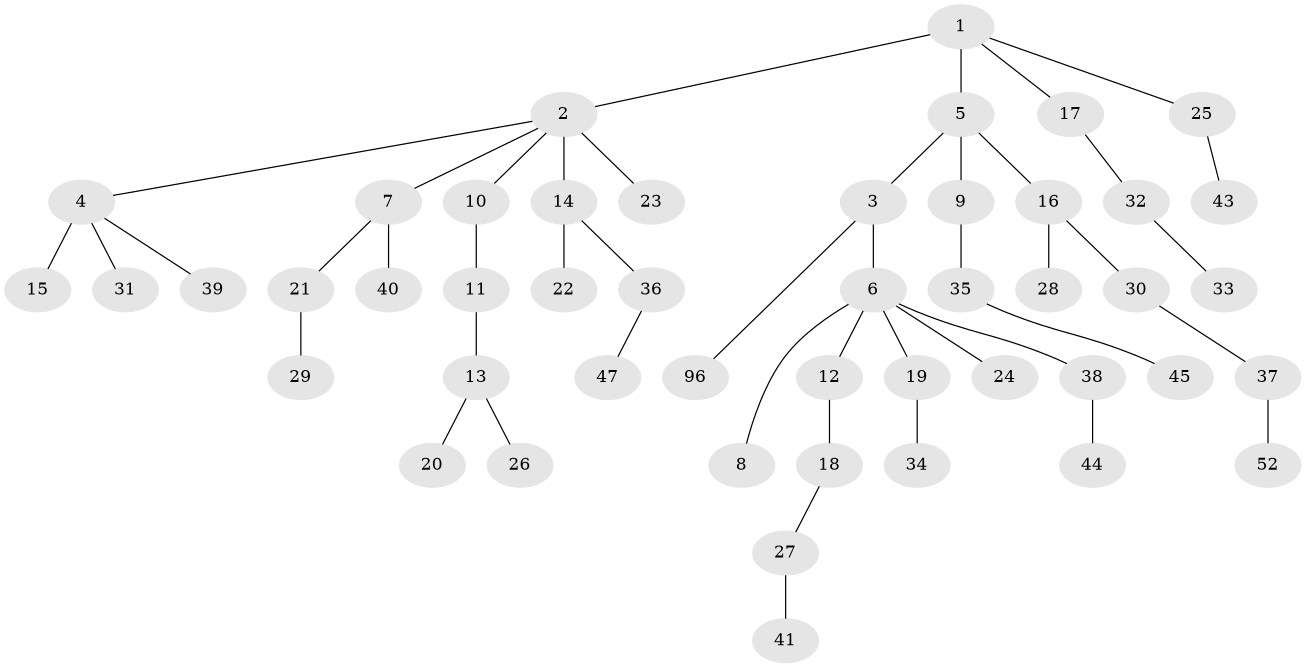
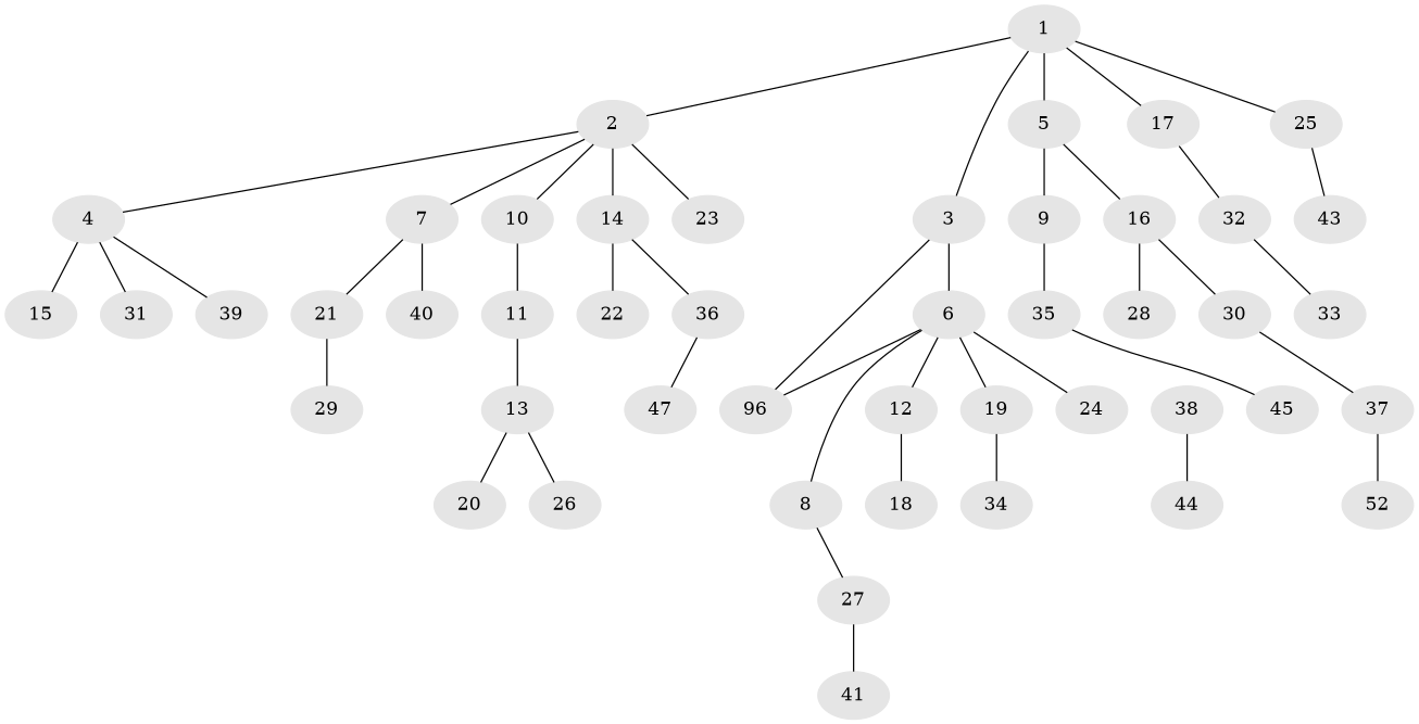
  graph {
    node [color=gray90 style=filled]
    edge [weight=1.0]
    1
    2
    3
    5
    17
    25
    4
    7
    10
    14
    23
    6
    n13 [label=96]
    9
    16
    32
    43
    15
    31
    39
    21
    40
    11
    22
    36
    8
    12
    19
    24
    38
    35
    28
    30
    18
    34
    44
    29
    45
    13
    20
    26
    27
    47
    37
    33
    41
    n47 [label=52]
    1 -- 2
-   5 -- 3
+   1 -- 3
    1 -- 5
    1 -- 17
    1 -- 25
    2 -- 4
    2 -- 7
    2 -- 10
    2 -- 14
    2 -- 23 [weight=2.0]
    3 -- 6 [weight=2.0]
    3 -- n13
    5 -- 9
    5 -- 16
    17 -- 32
    25 -- 43
    4 -- 15 [weight=3.0]
    4 -- 31
    4 -- 39
    7 -- 21
    7 -- 40
    10 -- 11
    14 -- 22
    14 -- 36
    6 -- 8
    6 -- 12
    6 -- 19
    6 -- 24
-   6 -- 38
+   6 -- n13
    9 -- 35
    16 -- 28 [weight=3.0]
    16 -- 30
    32 -- 33
    21 -- 29
    11 -- 13
    36 -- 47
    12 -- 18 [weight=2.0]
    19 -- 34 [weight=4.0]
    38 -- 44
    35 -- 45
    30 -- 37
-   18 -- 27
+   8 -- 27
    13 -- 20
    13 -- 26
    27 -- 41
    37 -- n47
  }
